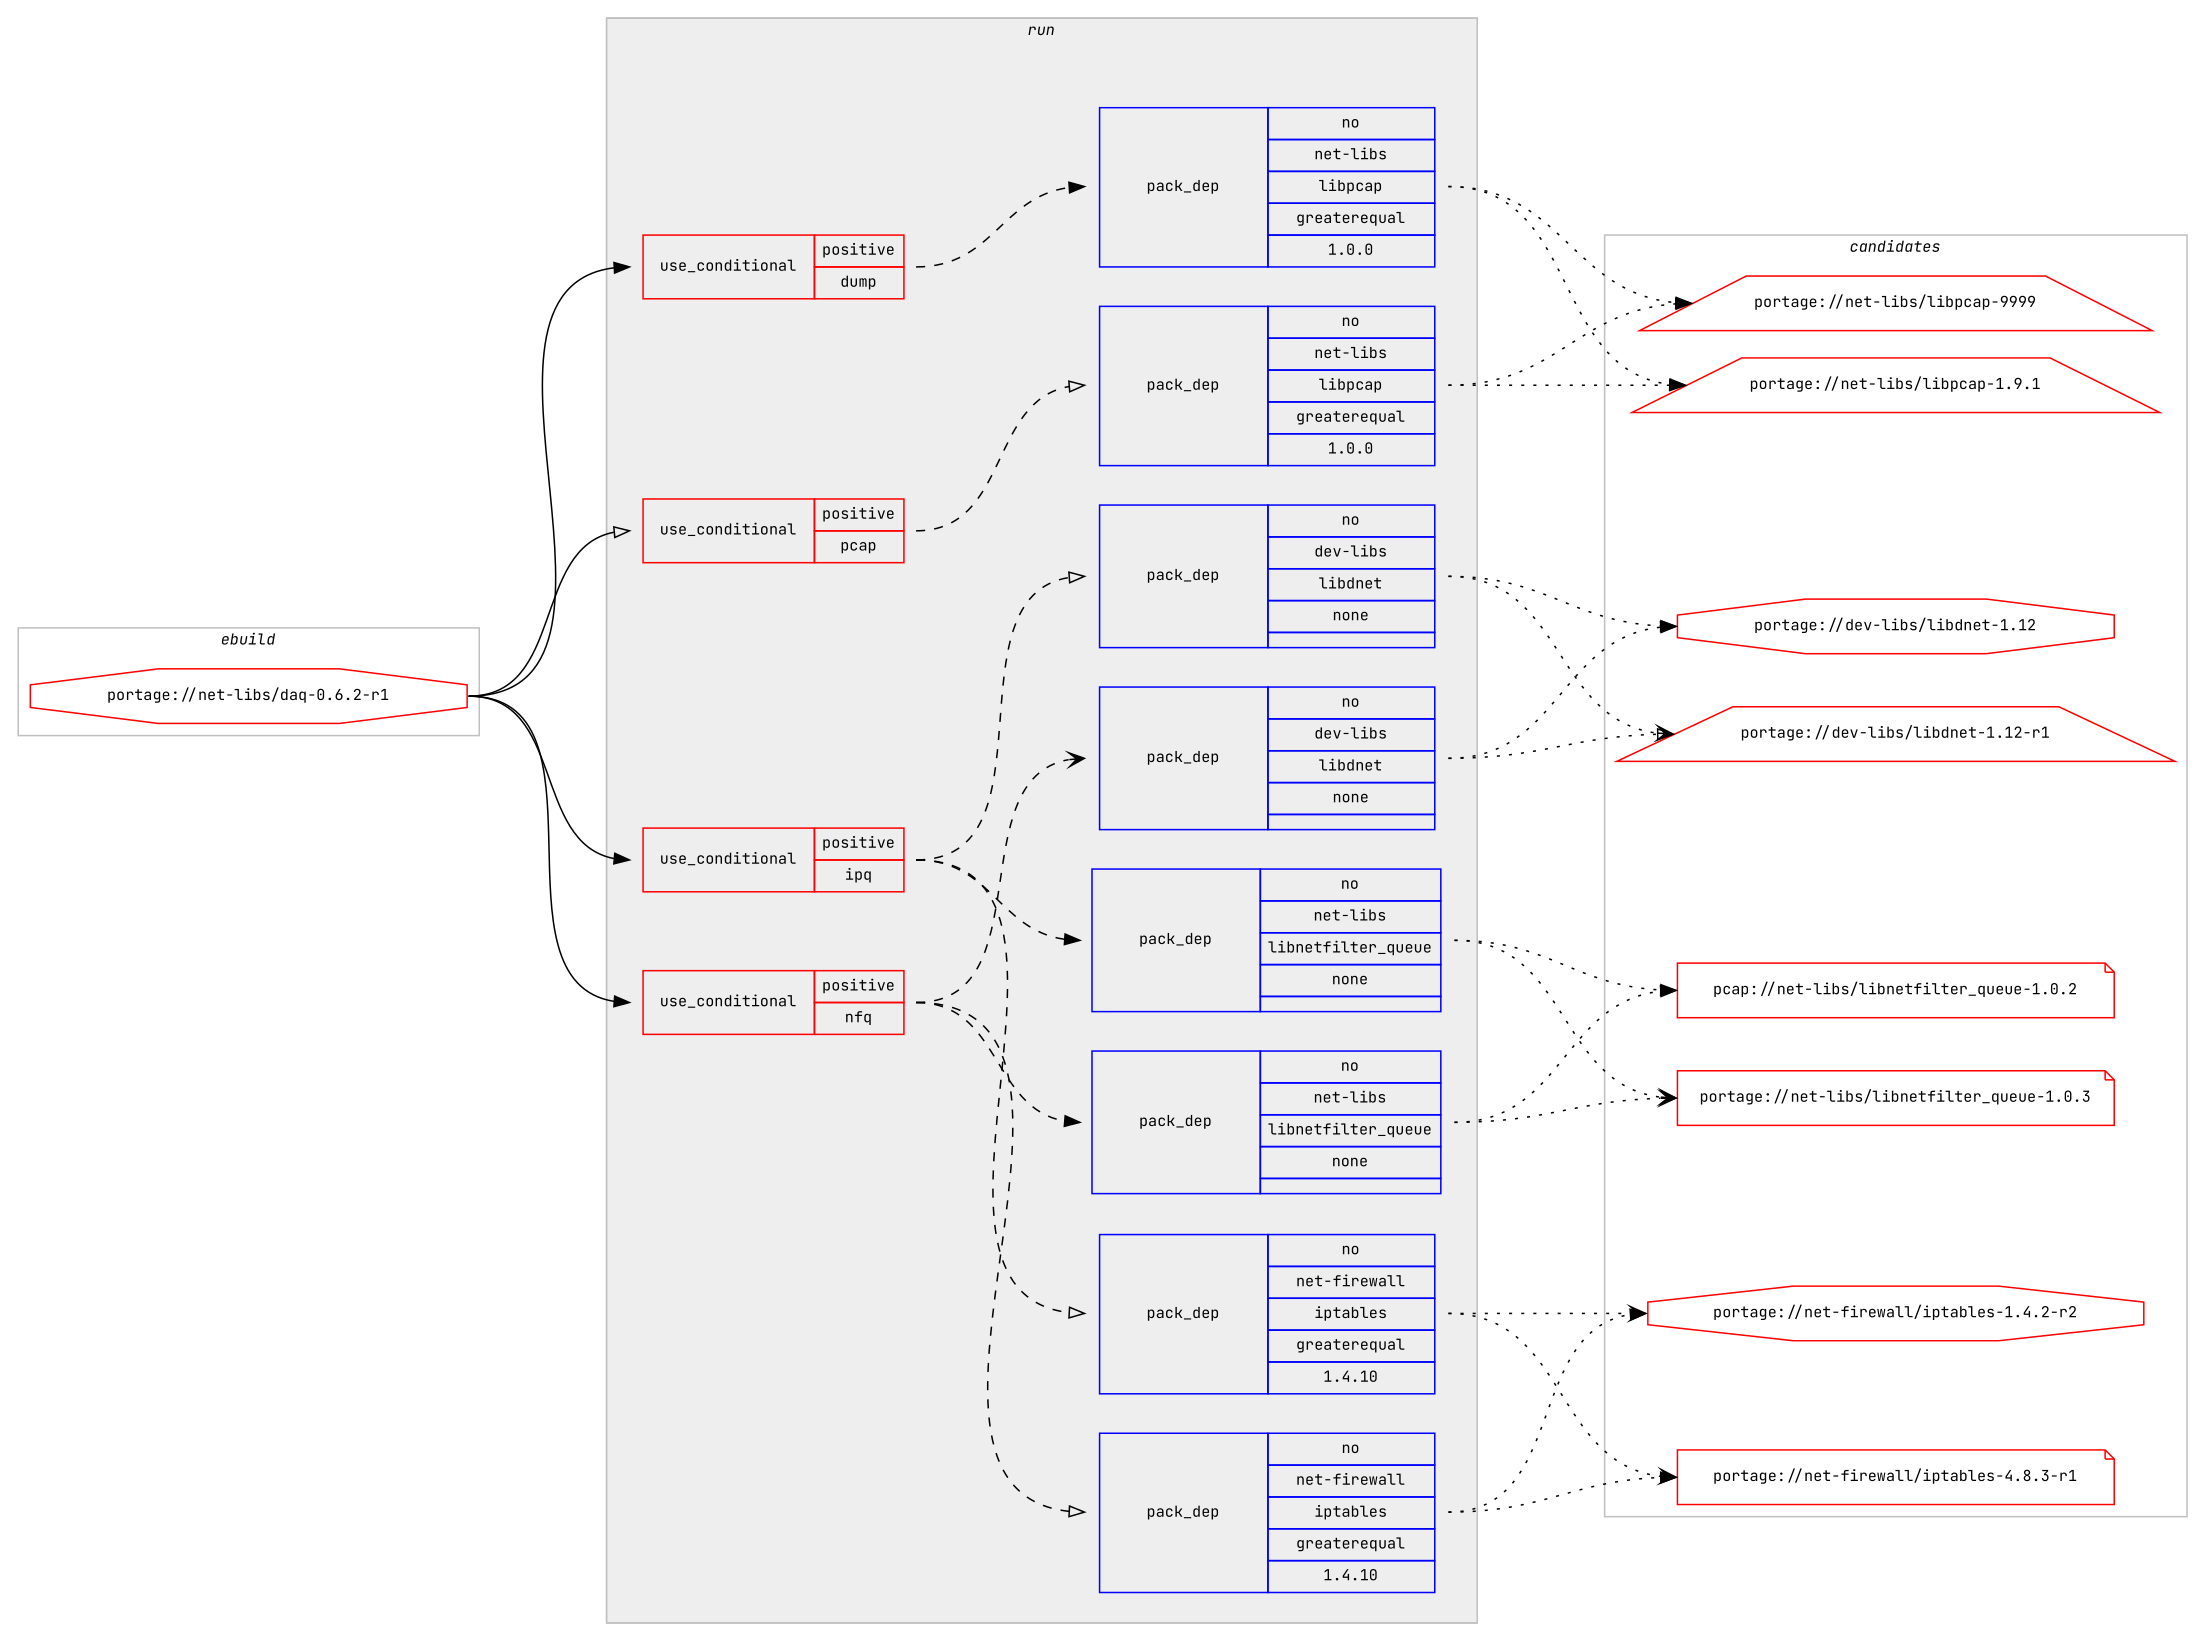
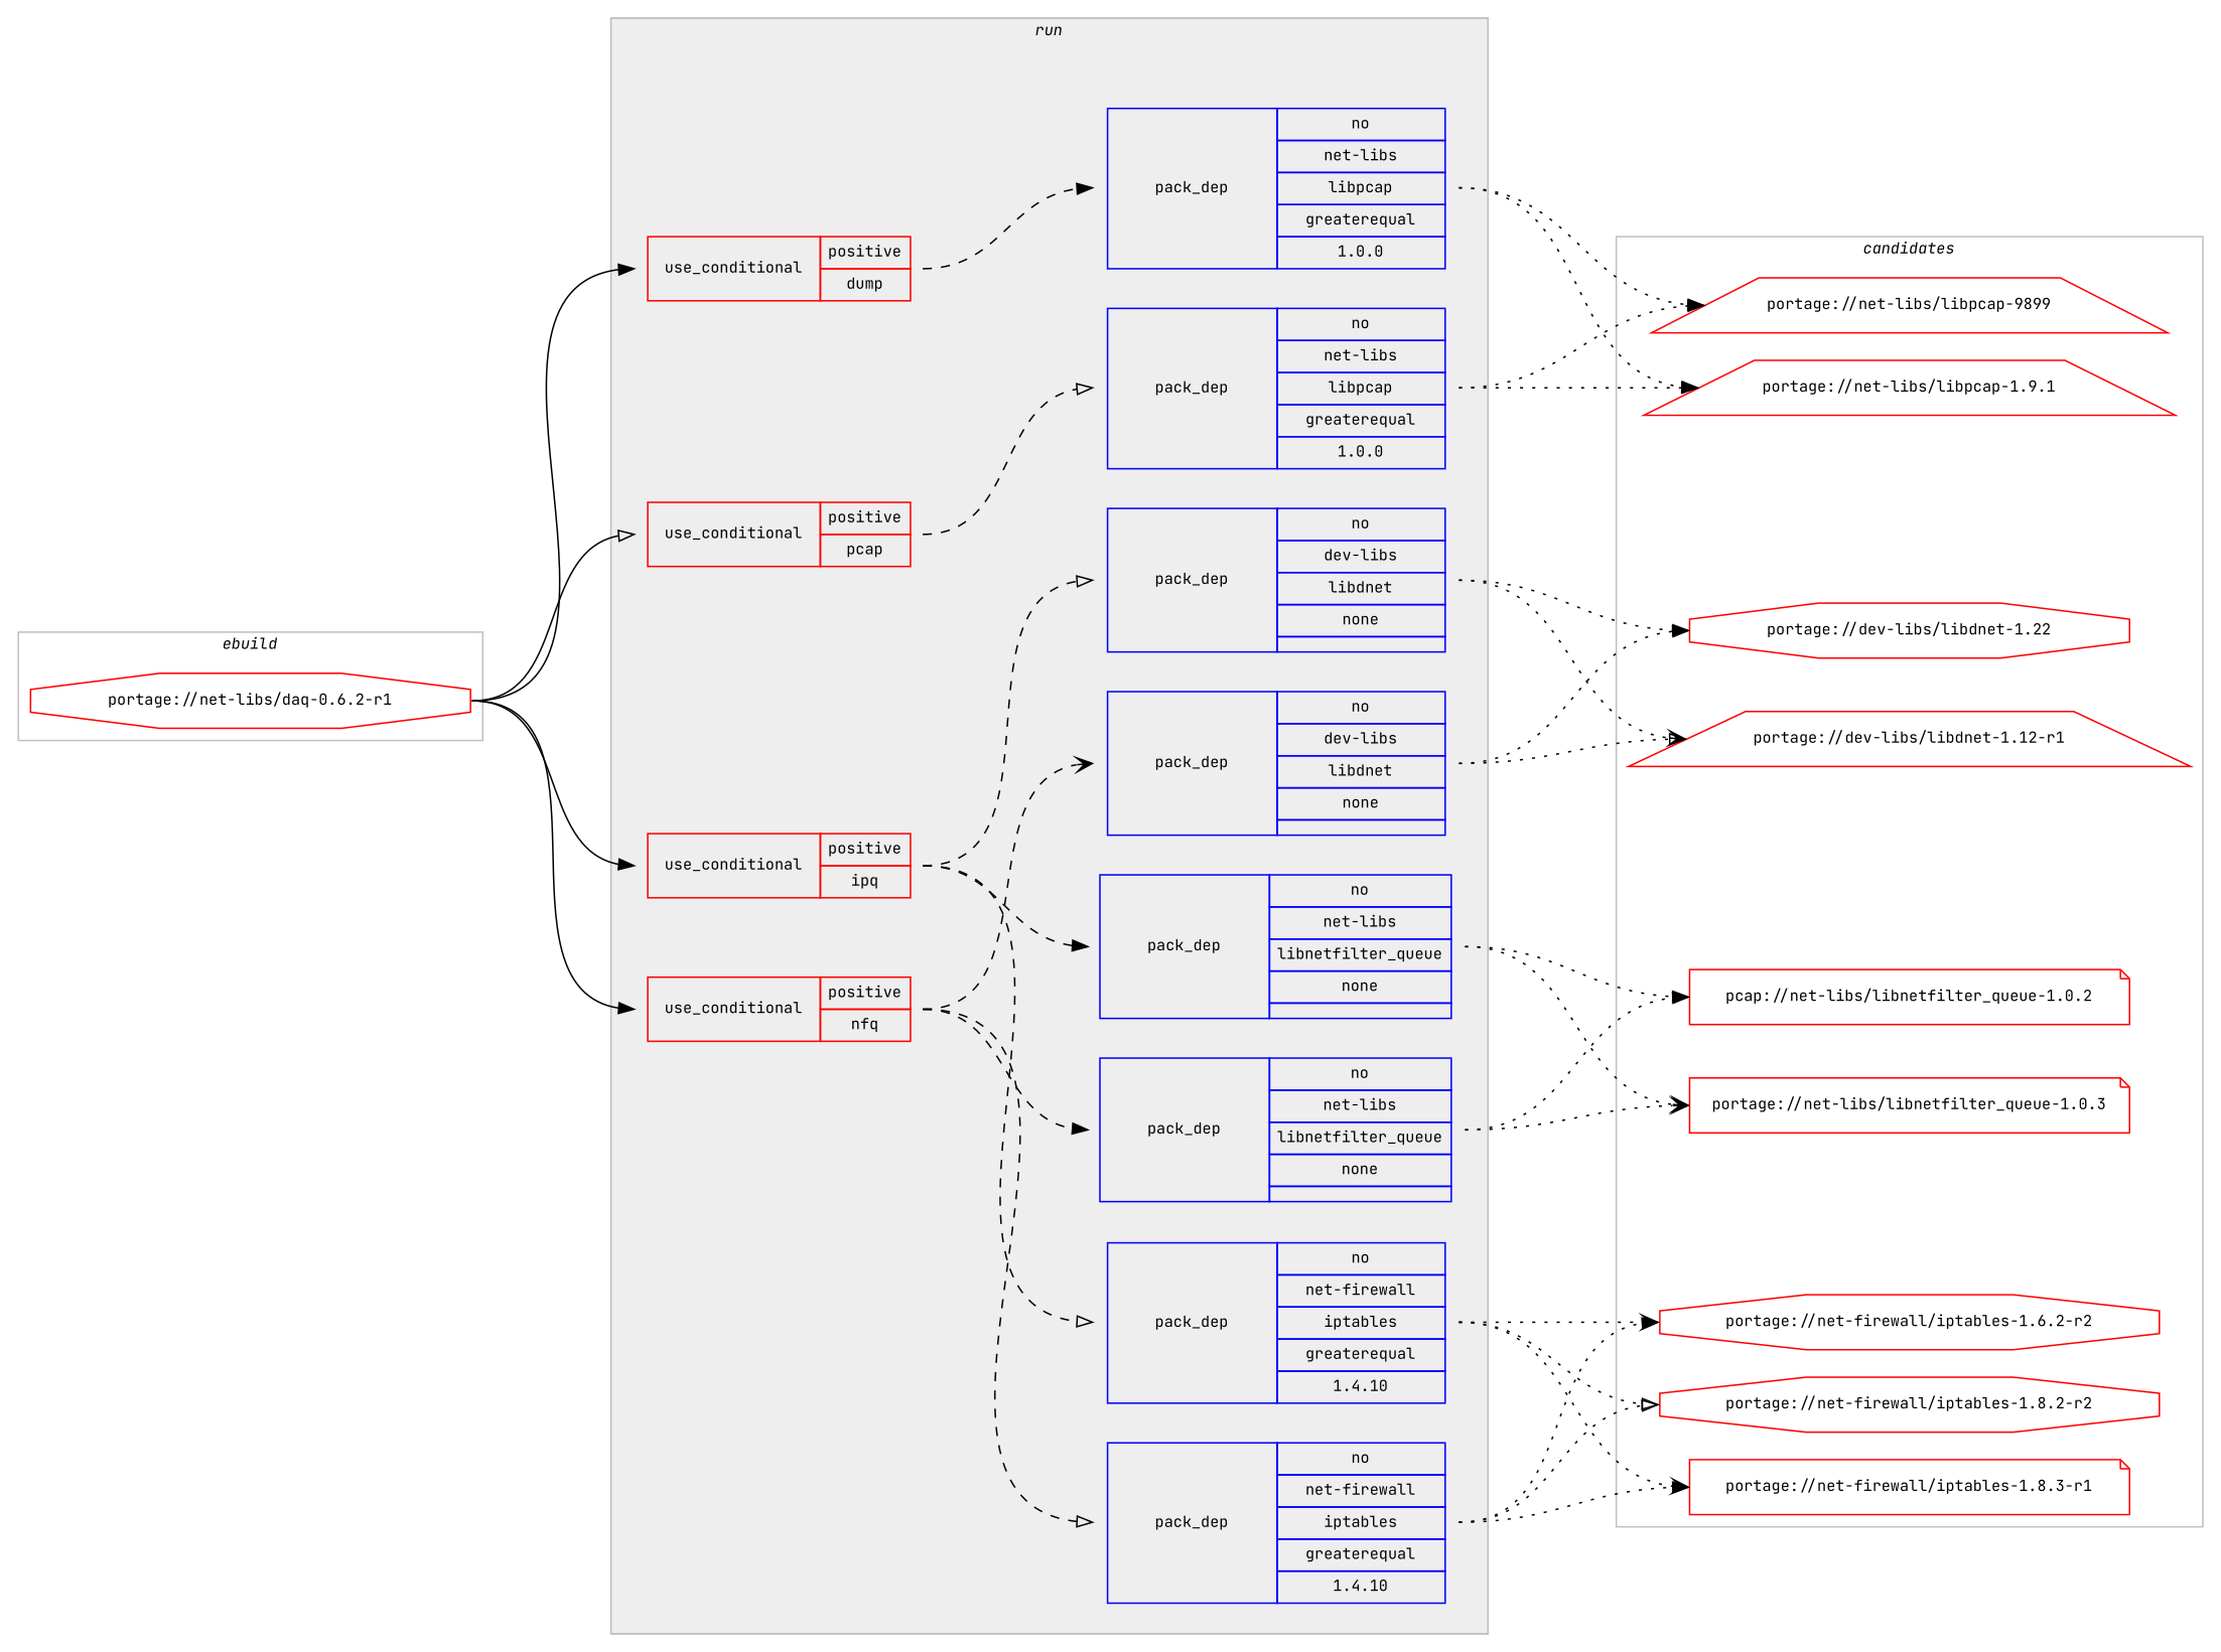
  digraph {
    compound=true
    concentrate=true
    fontname="JetBrains Mono"
    fontsize=10
    newrank=true
    rankdir=LR
    ranksep=1.5
    node [color=red fontname="JetBrains Mono" fontsize=10 shape=none]
    edge [arrowhead=normal fontname="JetBrains Mono" headport=w style=dotted tailport=e weight=100]
    n1 [label="portage://net-libs/daq-0.6.2-r1" shape=octagon width=4]
    n2 [color=blue label=<<TABLE BORDER="0" CELLBORDER="1" CELLSPACING="0" CELLPADDING="4" WIDTH="220"><TR><TD ROWSPAN="6" CELLPADDING="30">pack_dep</TD></TR><TR><TD WIDTH="110">no</TD></TR><TR><TD>net-libs</TD></TR><TR><TD>libpcap</TD></TR><TR><TD>greaterequal</TD></TR><TR><TD>1.0.0</TD></TR></TABLE>>]
    n3 [label=<<TABLE BORDER="0" CELLBORDER="1" CELLSPACING="0" CELLPADDING="4"><TR><TD ROWSPAN="3" CELLPADDING="10">use_conditional</TD></TR><TR><TD>positive</TD></TR><TR><TD>dump</TD></TR></TABLE>>]
    n4 [color=blue label=<<TABLE BORDER="0" CELLBORDER="1" CELLSPACING="0" CELLPADDING="4" WIDTH="220"><TR><TD ROWSPAN="6" CELLPADDING="30">pack_dep</TD></TR><TR><TD WIDTH="110">no</TD></TR><TR><TD>dev-libs</TD></TR><TR><TD>libdnet</TD></TR><TR><TD>none</TD></TR><TR><TD></TD></TR></TABLE>>]
    n5 [color=blue label=<<TABLE BORDER="0" CELLBORDER="1" CELLSPACING="0" CELLPADDING="4" WIDTH="220"><TR><TD ROWSPAN="6" CELLPADDING="30">pack_dep</TD></TR><TR><TD WIDTH="110">no</TD></TR><TR><TD>net-firewall</TD></TR><TR><TD>iptables</TD></TR><TR><TD>greaterequal</TD></TR><TR><TD>1.4.10</TD></TR></TABLE>>]
    n6 [color=blue label=<<TABLE BORDER="0" CELLBORDER="1" CELLSPACING="0" CELLPADDING="4" WIDTH="220"><TR><TD ROWSPAN="6" CELLPADDING="30">pack_dep</TD></TR><TR><TD WIDTH="110">no</TD></TR><TR><TD>net-libs</TD></TR><TR><TD>libnetfilter_queue</TD></TR><TR><TD>none</TD></TR><TR><TD></TD></TR></TABLE>>]
    n7 [label=<<TABLE BORDER="0" CELLBORDER="1" CELLSPACING="0" CELLPADDING="4"><TR><TD ROWSPAN="3" CELLPADDING="10">use_conditional</TD></TR><TR><TD>positive</TD></TR><TR><TD>ipq</TD></TR></TABLE>>]
    n8 [color=blue label=<<TABLE BORDER="0" CELLBORDER="1" CELLSPACING="0" CELLPADDING="4" WIDTH="220"><TR><TD ROWSPAN="6" CELLPADDING="30">pack_dep</TD></TR><TR><TD WIDTH="110">no</TD></TR><TR><TD>dev-libs</TD></TR><TR><TD>libdnet</TD></TR><TR><TD>none</TD></TR><TR><TD></TD></TR></TABLE>>]
    n9 [color=blue label=<<TABLE BORDER="0" CELLBORDER="1" CELLSPACING="0" CELLPADDING="4" WIDTH="220"><TR><TD ROWSPAN="6" CELLPADDING="30">pack_dep</TD></TR><TR><TD WIDTH="110">no</TD></TR><TR><TD>net-firewall</TD></TR><TR><TD>iptables</TD></TR><TR><TD>greaterequal</TD></TR><TR><TD>1.4.10</TD></TR></TABLE>>]
    n10 [color=blue label=<<TABLE BORDER="0" CELLBORDER="1" CELLSPACING="0" CELLPADDING="4" WIDTH="220"><TR><TD ROWSPAN="6" CELLPADDING="30">pack_dep</TD></TR><TR><TD WIDTH="110">no</TD></TR><TR><TD>net-libs</TD></TR><TR><TD>libnetfilter_queue</TD></TR><TR><TD>none</TD></TR><TR><TD></TD></TR></TABLE>>]
    n11 [label=<<TABLE BORDER="0" CELLBORDER="1" CELLSPACING="0" CELLPADDING="4"><TR><TD ROWSPAN="3" CELLPADDING="10">use_conditional</TD></TR><TR><TD>positive</TD></TR><TR><TD>nfq</TD></TR></TABLE>>]
    n12 [color=blue label=<<TABLE BORDER="0" CELLBORDER="1" CELLSPACING="0" CELLPADDING="4" WIDTH="220"><TR><TD ROWSPAN="6" CELLPADDING="30">pack_dep</TD></TR><TR><TD WIDTH="110">no</TD></TR><TR><TD>net-libs</TD></TR><TR><TD>libpcap</TD></TR><TR><TD>greaterequal</TD></TR><TR><TD>1.0.0</TD></TR></TABLE>>]
    n13 [label=<<TABLE BORDER="0" CELLBORDER="1" CELLSPACING="0" CELLPADDING="4"><TR><TD ROWSPAN="3" CELLPADDING="10">use_conditional</TD></TR><TR><TD>positive</TD></TR><TR><TD>pcap</TD></TR></TABLE>>]
    n14 [label="portage://net-libs/libpcap-1.9.1" shape=trapezium width=4]
-   n15 [label="portage://net-libs/libpcap-9999" shape=trapezium width=4]
-   n16 [label="portage://dev-libs/libdnet-1.12" shape=octagon width=4]
+   n15 [label="portage://net-libs/libpcap-9899" shape=trapezium width=4]
+   n16 [label="portage://dev-libs/libdnet-1.22" shape=octagon width=4]
    n17 [label="portage://dev-libs/libdnet-1.12-r1" shape=trapezium width=4]
-   n18 [label="portage://net-firewall/iptables-1.4.2-r2" shape=octagon width=4]
-   n20 [label="portage://net-firewall/iptables-4.8.3-r1" shape=note width=4]
+   n18 [label="portage://net-firewall/iptables-1.6.2-r2" shape=octagon width=4]
+   n19 [label="portage://net-firewall/iptables-1.8.2-r2" shape=octagon width=4]
+   n20 [label="portage://net-firewall/iptables-1.8.3-r1" shape=note width=4]
    n21 [label="pcap://net-libs/libnetfilter_queue-1.0.2" shape=note width=4]
    n22 [label="portage://net-libs/libnetfilter_queue-1.0.3" shape=note width=4]
    subgraph cluster_1 {
      color=gray
      label=<<i>ebuild</i>>
      rank=same
      n1
    }
    subgraph cluster_2 {
      color=gray
      label=<<i>dependencies</i>>
      subgraph cluster_3 {
        color=gray
        fillcolor="#eeeeee"
        label=<<i>compile</i>>
        style=filled
      }
      subgraph cluster_4 {
        color=gray
        fillcolor="#eeeeee"
        label=<<i>compile and run</i>>
        style=filled
        subgraph sub_5 {
          color=gray
          fillcolor="#eeeeee"
          label=<<i>compile and run</i>>
          style=filled
          n3
          subgraph sub_6 {
            color=gray
            fillcolor="#eeeeee"
            label=<<i>compile and run</i>>
            style=filled
            n2
          }
        }
        subgraph sub_7 {
          color=gray
          fillcolor="#eeeeee"
          label=<<i>compile and run</i>>
          style=filled
          n7
          subgraph sub_8 {
            color=gray
            fillcolor="#eeeeee"
            label=<<i>compile and run</i>>
            style=filled
            n4
          }
          subgraph sub_9 {
            color=gray
            fillcolor="#eeeeee"
            label=<<i>compile and run</i>>
            style=filled
            n5
          }
          subgraph sub_10 {
            color=gray
            fillcolor="#eeeeee"
            label=<<i>compile and run</i>>
            style=filled
            n6
          }
        }
        subgraph sub_11 {
          color=gray
          fillcolor="#eeeeee"
          label=<<i>compile and run</i>>
          style=filled
          n11
          subgraph sub_12 {
            color=gray
            fillcolor="#eeeeee"
            label=<<i>compile and run</i>>
            style=filled
            n8
          }
          subgraph sub_13 {
            color=gray
            fillcolor="#eeeeee"
            label=<<i>compile and run</i>>
            style=filled
            n9
          }
          subgraph sub_14 {
            color=gray
            fillcolor="#eeeeee"
            label=<<i>compile and run</i>>
            style=filled
            n10
          }
        }
        subgraph sub_15 {
          color=gray
          fillcolor="#eeeeee"
          label=<<i>compile and run</i>>
          style=filled
          n13
          subgraph sub_16 {
            color=gray
            fillcolor="#eeeeee"
            label=<<i>compile and run</i>>
            style=filled
            n12
          }
        }
      }
      subgraph cluster_17 {
        color=gray
        fillcolor="#eeeeee"
        label=<<i>run</i>>
        style=filled
      }
    }
    subgraph cluster_18 {
      color=gray
      label=<<i>candidates</i>>
      rank=same
      subgraph sub_19 {
        color=black
        label=<<i>candidates</i>>
        nodesep=1
        rank=same
        n14
        n15
      }
      subgraph sub_20 {
        color=black
        label=<<i>candidates</i>>
        nodesep=1
        rank=same
        n16
        n17
      }
      subgraph sub_21 {
        color=black
        label=<<i>candidates</i>>
        nodesep=1
        rank=same
        n18
+       n19
        n20
      }
      subgraph sub_22 {
        color=black
        label=<<i>candidates</i>>
        nodesep=1
        rank=same
        n21
        n22
      }
      subgraph sub_23 {
        color=black
        label=<<i>candidates</i>>
        nodesep=1
        rank=same
        n16
        n17
      }
      subgraph sub_24 {
        color=black
        label=<<i>candidates</i>>
        nodesep=1
        rank=same
        n18
+       n19
        n20
      }
      subgraph sub_25 {
        color=black
        label=<<i>candidates</i>>
        nodesep=1
        rank=same
        n21
        n22
      }
      subgraph sub_26 {
        color=black
        label=<<i>candidates</i>>
        nodesep=1
        rank=same
        n14
        n15
      }
    }
    n1 -> n3 [style=solid weight=20]
    n1 -> n7 [style=solid weight=20]
    n1 -> n11 [style=solid weight=20]
    n1 -> n13 [arrowhead=onormal style=solid weight=20]
    n2 -> n14 [arrowhead=onormal]
    n2 -> n15 [arrowhead=onormal]
    n3 -> n2 [style=dashed weight=20]
    n4 -> n16
    n4 -> n17 [arrowhead=vee]
    n5 -> n18 [arrowhead=vee]
+   n5 -> n19 [arrowhead=onormal]
    n5 -> n20 [arrowhead=vee]
    n6 -> n21
    n6 -> n22 [arrowhead=vee]
    n7 -> n4 [arrowhead=onormal style=dashed weight=20]
    n7 -> n5 [arrowhead=onormal style=dashed weight=20]
    n7 -> n6 [style=dashed weight=20]
    n8 -> n16
    n8 -> n17 [arrowhead=onormal]
    n9 -> n18
+   n9 -> n19 [arrowhead=onormal]
    n9 -> n20
    n10 -> n21 [arrowhead=onormal]
    n10 -> n22 [arrowhead=vee]
    n11 -> n8 [arrowhead=vee style=dashed weight=20]
    n11 -> n9 [arrowhead=onormal style=dashed weight=20]
    n11 -> n10 [style=dashed weight=20]
    n12 -> n14
    n12 -> n15
    n13 -> n12 [arrowhead=onormal style=dashed weight=20]
  }
